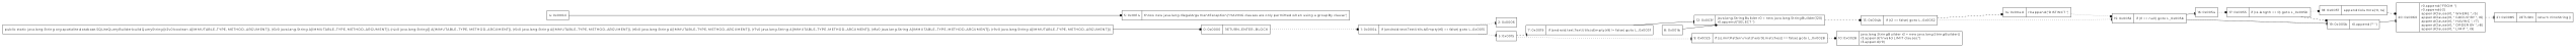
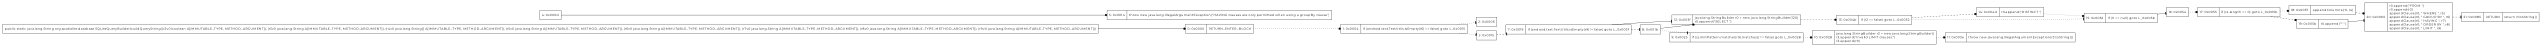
  digraph {
    fontname=Montserrat
    rankdir=LR
    node [fontname=Montserrat shape=record]
    edge [arrowhead=dot fontname=Montserrat style=dotted]
    n1 [label="{0\:\ 0x0000|RETURN_ENTER_BLOCK\l}"]
    n2 [label="{1\:\ 0x0004|if (android.text.TextUtils.isEmpty(r6) == false) goto L_0x0015\l}"]
    n3 [label="{2\:\ 0x0006}"]
    n4 [label="{6\:\ 0x0015}"]
    n5 [label="{7\:\ 0x0019|if (android.text.TextUtils.isEmpty(r9) != false) goto L_0x003f\l}"]
    n6 [label="{4\:\ 0x000d}"]
    n7 [label="{5\:\ 0x0014|throw new java.lang.IllegalArgumentException(\"HAVING clauses are only permitted when using a groupBy clause\")\l}"]
    n8 [label="{8\:\ 0x001b}"]
    n9 [label="{12\:\ 0x003f|java.lang.StringBuilder r0 = new java.lang.StringBuilder(120)\lr0.append(\"SELECT \")\l}"]
    n10 [label="{9\:\ 0x0025|if (sLimitPattern.matcher(r9).matches() == false) goto L_0x0028\l}"]
    n11 [label="{13\:\ 0x004b|if (r2 == false) goto L_0x0052\l}"]
    n12 [label="{10\:\ 0x0028|java.lang.StringBuilder r3 = new java.lang.StringBuilder()\lr3.append(\"invalid LIMIT clauses:\")\lr3.append(r9)\l}"]
+   n13 [label="{11\:\ 0x003e|throw new java.lang.IllegalArgumentException(r3.toString())\l}"]
    n14 [label="{14\:\ 0x004d|r0.append(\"DISTINCT \")\l}"]
    n15 [label="{15\:\ 0x0052|if (r1 == null) goto L_0x005b\l}"]
    n16 [label="{16\:\ 0x0054}"]
    n17 [label="{19\:\ 0x005b|r0.append(\"* \")\l}"]
    n18 [label="{17\:\ 0x0055|if (r4.length == 0) goto L_0x005b\l}"]
    n19 [label="{20\:\ 0x0060|r0.append(\"FROM \")\lr0.append(r3)\lappendClause(r0, \" WHERE \", r5)\lappendClause(r0, \" GROUP BY \", r6)\lappendClause(r0, \" HAVING \", r7)\lappendClause(r0, \" ORDER BY \", r8)\lappendClause(r0, \" LIMIT \", r9)\l}"]
    n20 [label="{18\:\ 0x0057|appendColumns(r0, r4)\l}"]
    n21 [label="{21\:\ 0x0085|RETURN\l|return r0.toString()\l}"]
    n22 [label="{public static java.lang.String org.spatialite.database.SQLiteQueryBuilder.buildQueryString((r2v0 boolean A[IMMUTABLE_TYPE, METHOD_ARGUMENT]), (r3v0 java.lang.String A[IMMUTABLE_TYPE, METHOD_ARGUMENT]), (r4v0 java.lang.String[] A[IMMUTABLE_TYPE, METHOD_ARGUMENT]), (r5v0 java.lang.String A[IMMUTABLE_TYPE, METHOD_ARGUMENT]), (r6v0 java.lang.String A[IMMUTABLE_TYPE, METHOD_ARGUMENT]), (r7v0 java.lang.String A[IMMUTABLE_TYPE, METHOD_ARGUMENT]), (r8v0 java.lang.String A[IMMUTABLE_TYPE, METHOD_ARGUMENT]), (r9v0 java.lang.String A[IMMUTABLE_TYPE, METHOD_ARGUMENT])) }"]
    n1 -> n2
    n2 -> n3 [arrowhead=tee]
    n2 -> n4 [arrowhead=tee]
    n4 -> n5 [arrowhead=tee style=dashed]
+   n5 -> n8 [arrowhead=tee style=dashed]
    n5 -> n9 [arrowhead=tee style=solid]
    n6 -> n7 [style=solid]
    n8 -> n9 [style=solid]
-   n4 -> n10 [arrowhead=tee]
+   n8 -> n10 [arrowhead=tee]
    n9 -> n11 [style=dashed]
    n10 -> n12
    n11 -> n14 [style=dashed]
    n11 -> n15 [arrowhead=tee]
+   n12 -> n13
    n14 -> n15
    n15 -> n16 [arrowhead=tee style=solid]
-   n15 -> n17 [arrowhead=tee style=solid]
    n16 -> n18
    n17 -> n19 [arrowhead=tee style=solid]
    n18 -> n17 [style=dashed]
    n18 -> n20
    n19 -> n21 [arrowhead=tee style=dashed]
    n20 -> n19 [style=dashed]
    n22 -> n1 [style=solid]
  }
